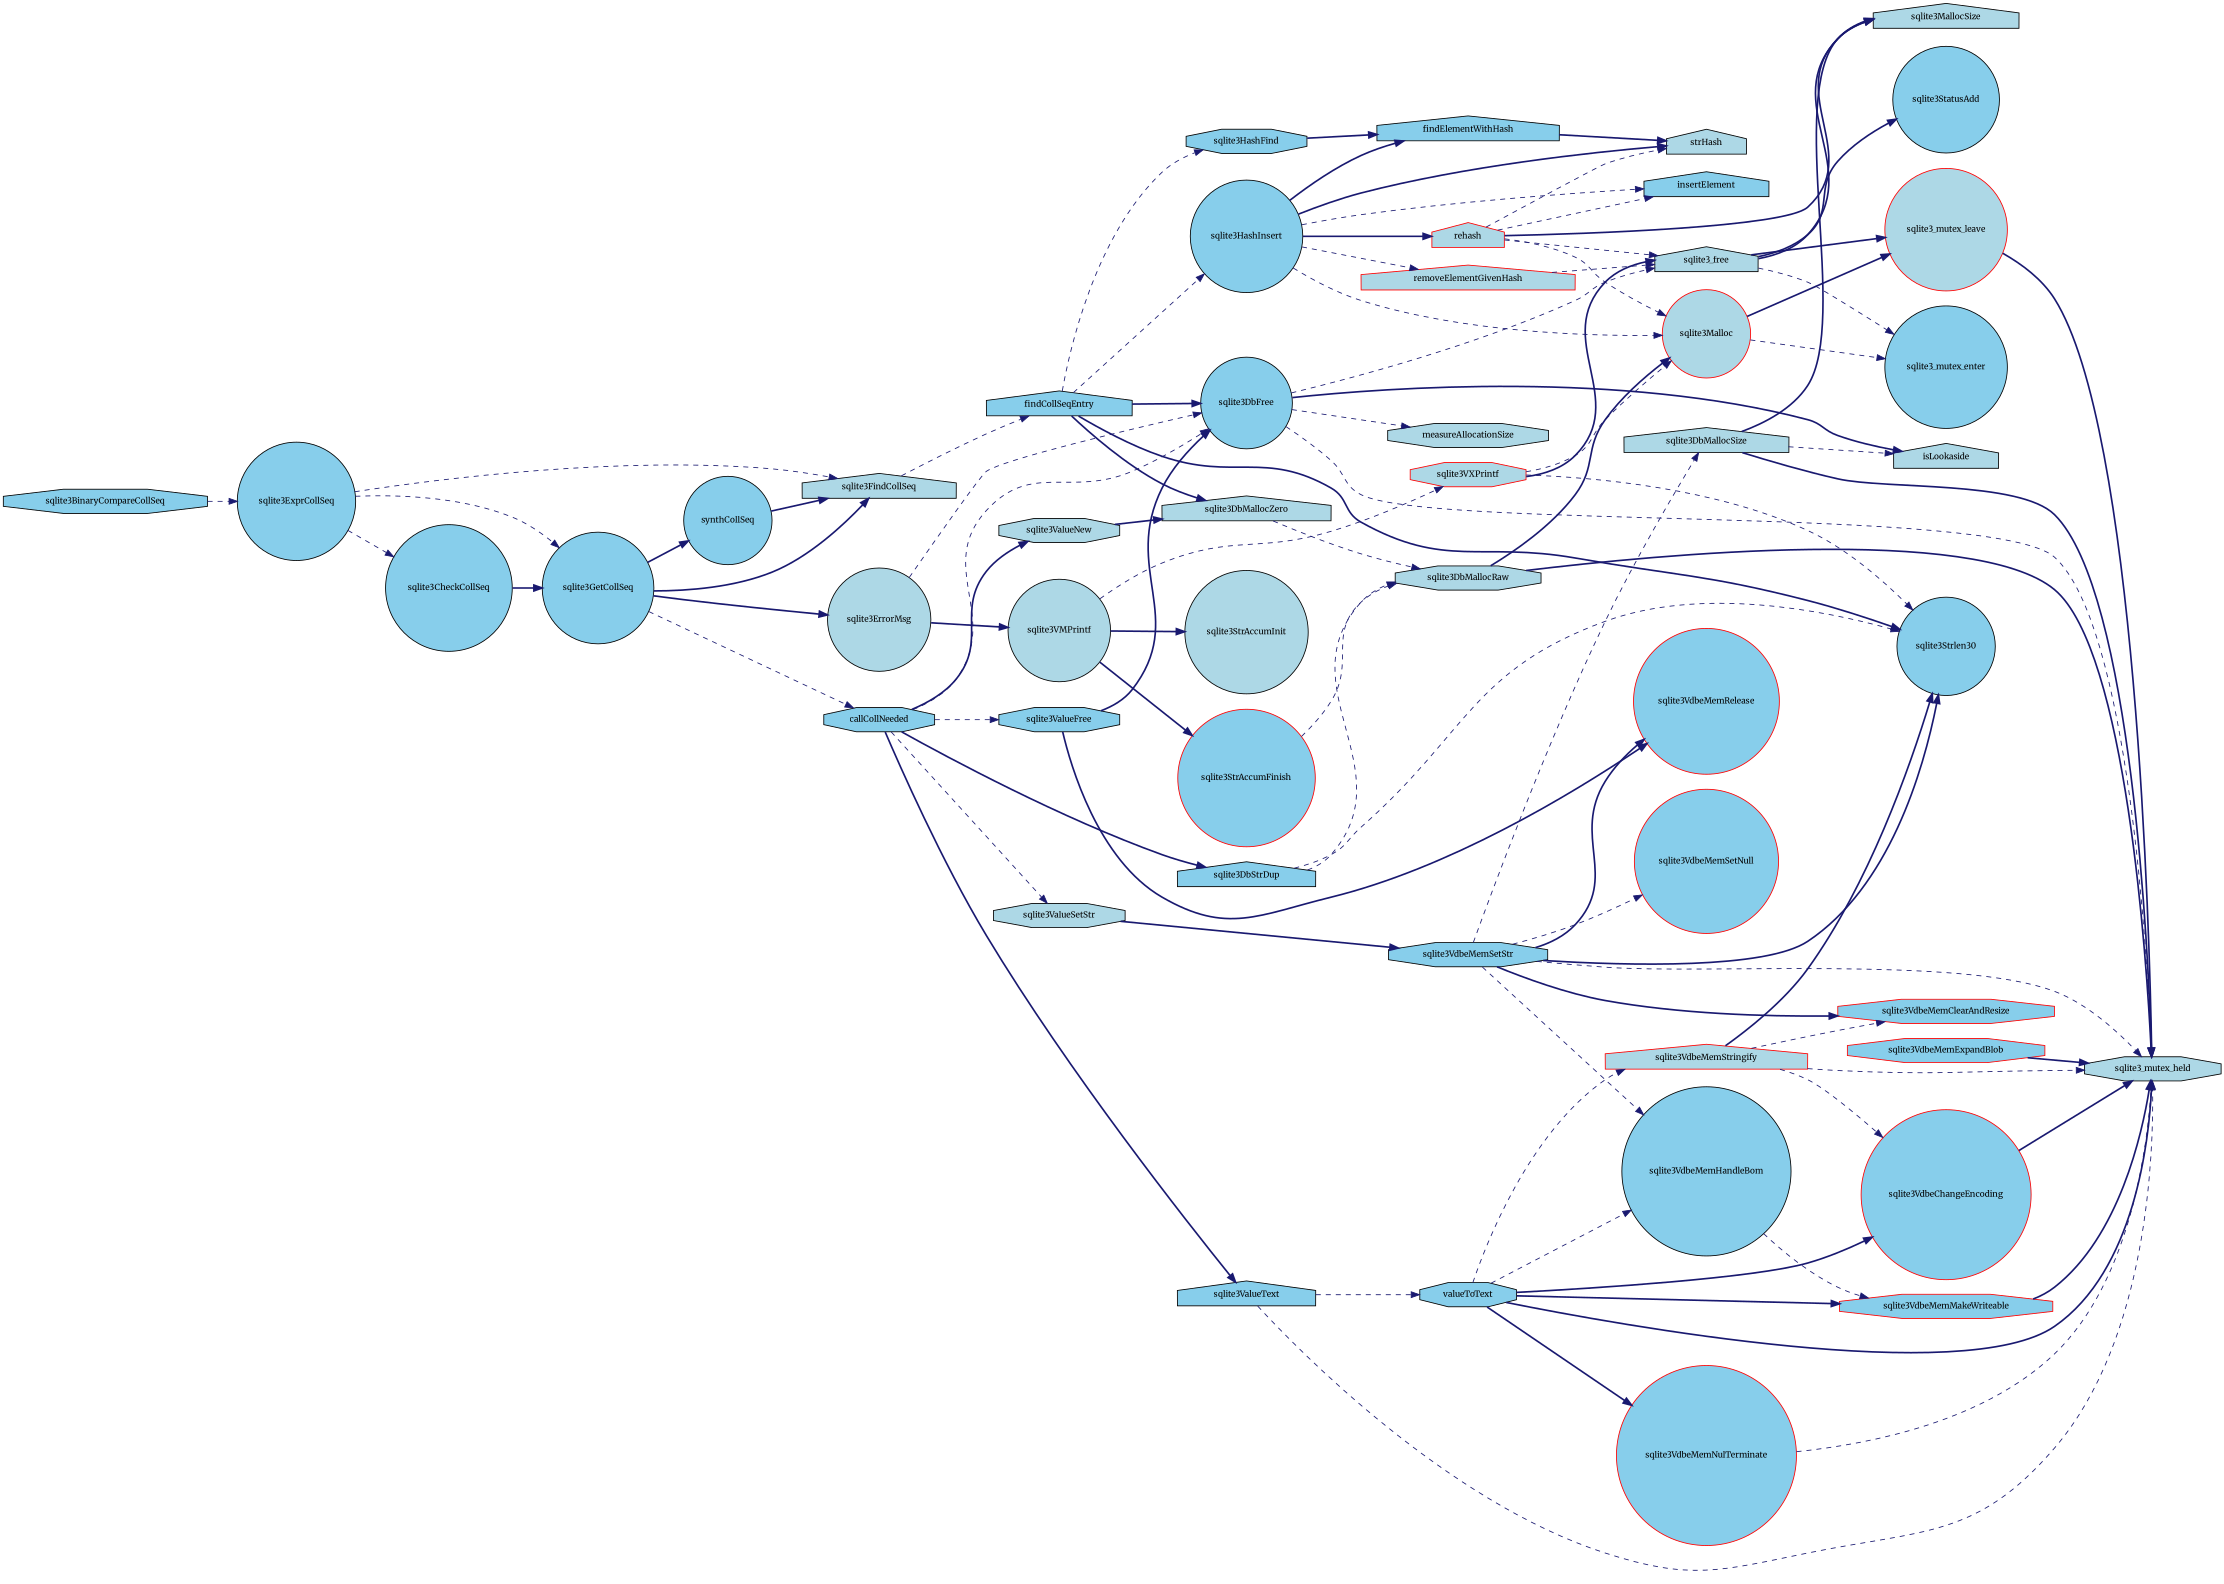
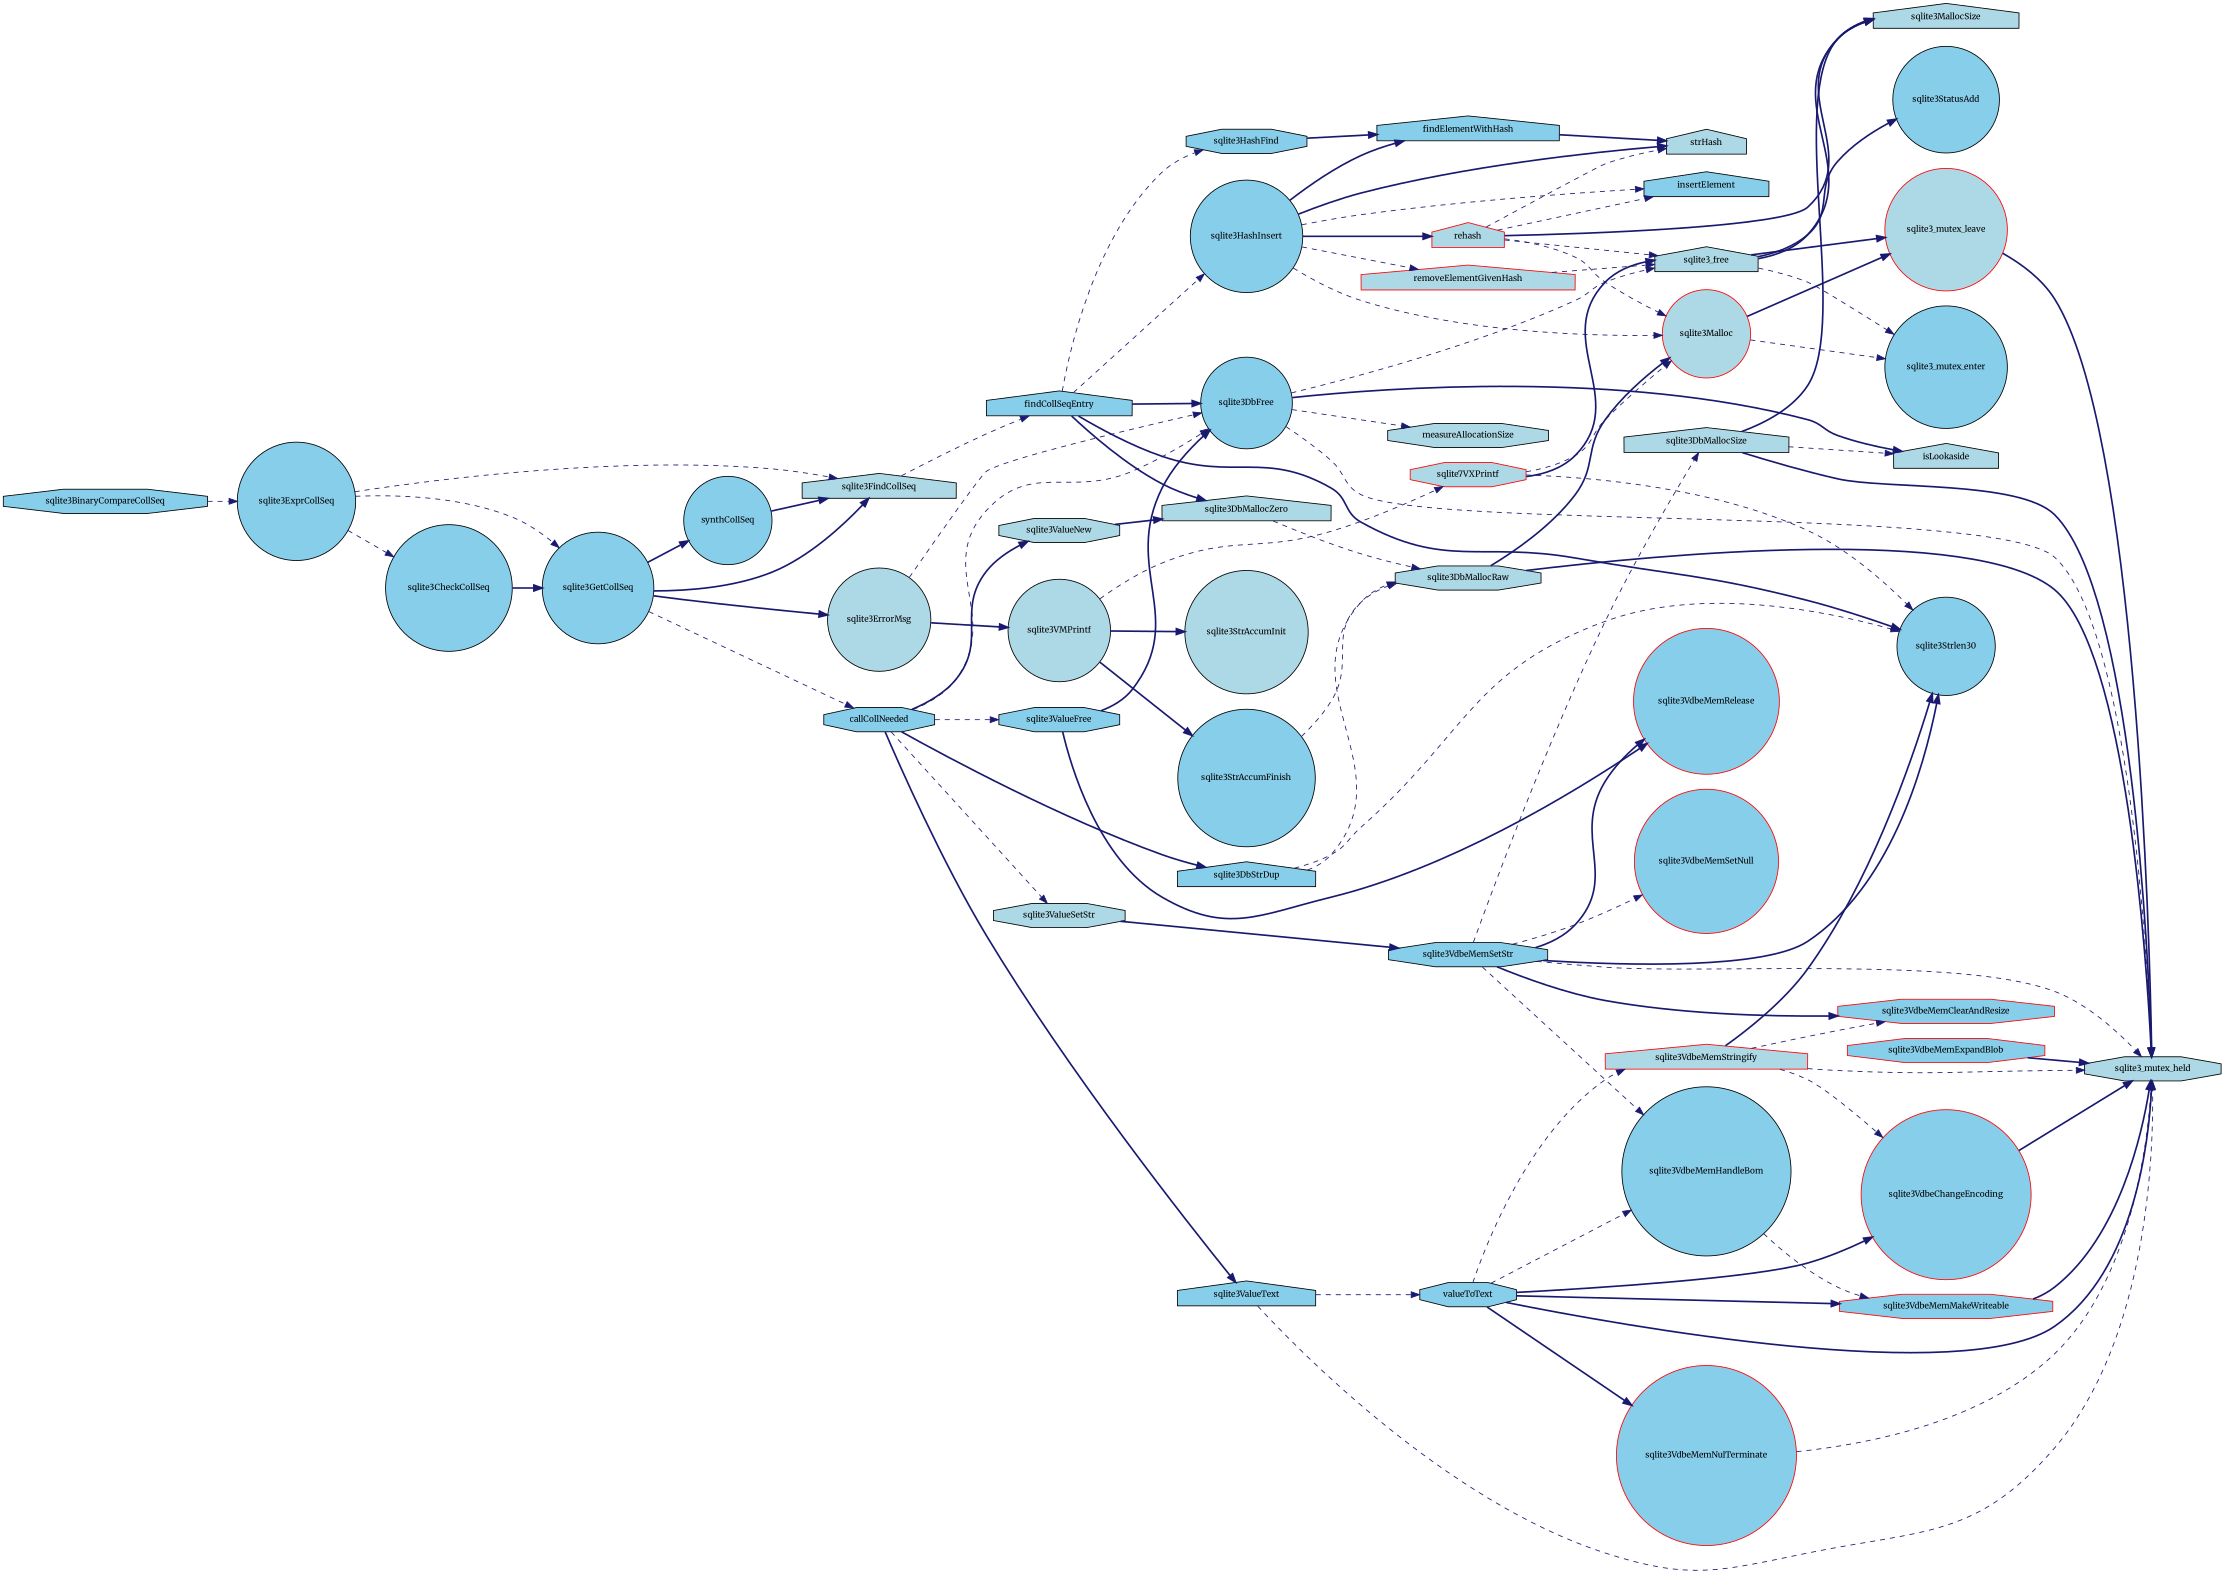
  digraph {
    fontname=Merriweather
    rankdir=LR
    node [color=black fillcolor=skyblue fontname=Merriweather fontsize=10 shape=circle style=filled]
    edge [color=midnightblue fontname=Merriweather fontsize=10 labelfontname=FreeSans labelfontsize=10 style=dashed]
    n1 [fontcolor=black height=0.2 label=sqlite3BinaryCompareCollSeq shape=octagon width=0.4]
    n2 [height=0.2 label=sqlite3ExprCollSeq width=0.4]
    n3 [height=0.2 label=sqlite3GetCollSeq width=0.4]
    n4 [fillcolor=lightblue height=0.2 label=sqlite3FindCollSeq shape=house width=0.4]
    n5 [height=0.2 label=sqlite3CheckCollSeq width=0.4]
    n6 [height=0.2 label=callCollNeeded shape=octagon width=0.4]
    n7 [height=0.2 label=synthCollSeq width=0.4]
    n8 [fillcolor=lightblue height=0.2 label=sqlite3ErrorMsg width=0.4]
    n9 [height=0.2 label=findCollSeqEntry shape=house width=0.4]
    n10 [height=0.2 label=sqlite3DbFree width=0.4]
    n11 [height=0.2 label=sqlite3DbStrDup shape=house width=0.4]
    n12 [fillcolor=lightblue height=0.2 label=sqlite3ValueNew shape=octagon width=0.4]
    n13 [fillcolor=lightblue height=0.2 label=sqlite3ValueSetStr shape=octagon width=0.4]
    n14 [height=0.2 label=sqlite3ValueText shape=house width=0.4]
    n15 [height=0.2 label=sqlite3ValueFree shape=octagon width=0.4]
    n16 [fillcolor=lightblue height=0.2 label=sqlite3VMPrintf width=0.4]
    n17 [height=0.2 label=sqlite3HashFind shape=octagon width=0.4]
    n18 [height=0.2 label=sqlite3Strlen30 width=0.4]
    n19 [fillcolor=lightblue height=0.2 label=sqlite3DbMallocZero shape=house width=0.4]
    n20 [height=0.2 label=sqlite3HashInsert width=0.4]
    n21 [height=0.2 label=findElementWithHash shape=house width=0.4]
    n22 [fillcolor=lightblue height=0.2 label=sqlite3DbMallocRaw shape=octagon width=0.4]
    n23 [fillcolor=lightblue height=0.2 label=strHash shape=house width=0.4]
    n24 [color=red fillcolor=lightblue height=0.2 label=sqlite3Malloc width=0.4]
    n25 [color=red fillcolor=lightblue height=0.2 label=removeElementGivenHash shape=house width=0.4]
    n26 [color=red fillcolor=lightblue height=0.2 label=rehash shape=house width=0.4]
    n27 [height=0.2 label=insertElement shape=house width=0.4]
    n28 [fillcolor=lightblue height=0.2 label=sqlite3_mutex_held shape=octagon width=0.4]
    n29 [fillcolor=lightblue height=0.2 label=sqlite3_free shape=house width=0.4]
    n30 [fillcolor=lightblue height=0.2 label=measureAllocationSize shape=octagon width=0.4]
    n31 [fillcolor=lightblue height=0.2 label=isLookaside shape=house width=0.4]
    n32 [height=0.2 label=sqlite3_mutex_enter width=0.4]
    n33 [color=red fillcolor=lightblue height=0.2 label=sqlite3_mutex_leave width=0.4]
    n34 [fillcolor=lightblue height=0.2 label=sqlite3MallocSize shape=house width=0.4]
    n35 [height=0.2 label=sqlite3StatusAdd width=0.4]
    n36 [fillcolor=lightblue height=0.2 label=sqlite3DbMallocSize shape=house width=0.4]
    n37 [height=0.2 label=sqlite3VdbeMemSetStr shape=octagon width=0.4]
    n38 [height=0.2 label=valueToText shape=octagon width=0.4]
    n39 [color=red height=0.2 label=sqlite3VdbeMemRelease width=0.4]
    n40 [color=red height=0.2 label=sqlite3VdbeMemSetNull width=0.4]
    n41 [color=red height=0.2 label=sqlite3VdbeMemClearAndResize shape=octagon width=0.4]
    n42 [height=0.2 label=sqlite3VdbeMemHandleBom width=0.4]
    n43 [color=red height=0.2 label=sqlite3VdbeMemMakeWriteable shape=octagon width=0.4]
    n44 [color=red height=0.2 label=sqlite3VdbeChangeEncoding width=0.4]
    n45 [color=red height=0.2 label=sqlite3VdbeMemNulTerminate width=0.4]
    n46 [color=red fillcolor=lightblue height=0.2 label=sqlite3VdbeMemStringify shape=house width=0.4]
    n47 [color=red height=0.2 label=sqlite3VdbeMemExpandBlob shape=octagon width=0.4]
    n48 [fillcolor=lightblue height=0.2 label=sqlite3StrAccumInit width=0.4]
-   n49 [color=red fillcolor=lightblue height=0.2 label=sqlite3VXPrintf shape=octagon width=0.4]
-   n50 [color=red height=0.2 label=sqlite3StrAccumFinish width=0.4]
+   n49 [color=red fillcolor=lightblue height=0.2 label=sqlite7VXPrintf shape=octagon width=0.4]
+   n50 [height=0.2 label=sqlite3StrAccumFinish width=0.4]
    n1 -> n2
    n2 -> n3
    n2 -> n4
    n2 -> n5
    n3 -> n4 [style=bold]
    n3 -> n6
    n3 -> n7 [style=bold]
    n3 -> n8 [style=bold]
    n4 -> n9
    n5 -> n3 [style=bold]
    n6 -> n10
    n6 -> n11 [style=bold]
    n6 -> n12 [style=bold]
    n6 -> n13
    n6 -> n14 [style=bold]
    n6 -> n15
    n7 -> n4 [style=bold]
    n8 -> n10
    n8 -> n16 [style=bold]
    n9 -> n10 [style=bold]
    n9 -> n17
    n9 -> n18 [style=bold]
    n9 -> n19 [style=bold]
    n9 -> n20
    n10 -> n28
    n10 -> n29
    n10 -> n30
    n10 -> n31 [style=bold]
    n11 -> n18
    n11 -> n22
    n12 -> n19 [style=bold]
    n13 -> n37 [style=bold]
    n14 -> n28
    n14 -> n38
    n15 -> n10 [style=bold]
    n15 -> n39 [style=bold]
    n16 -> n48 [style=bold]
    n16 -> n49
    n16 -> n50 [style=bold]
    n17 -> n21 [style=bold]
    n19 -> n22
    n20 -> n21 [style=bold]
    n20 -> n23 [style=bold]
    n20 -> n24
    n20 -> n25
    n20 -> n26 [style=bold]
    n20 -> n27
    n21 -> n23 [style=bold]
    n22 -> n24 [style=bold]
    n22 -> n28 [style=bold]
    n24 -> n32
    n24 -> n33 [style=bold]
    n25 -> n29
    n26 -> n23
    n26 -> n24
    n26 -> n27
    n26 -> n29
    n26 -> n34 [style=bold]
    n29 -> n32
    n29 -> n33 [style=bold]
    n29 -> n34 [style=bold]
    n29 -> n35 [style=bold]
    n33 -> n28 [style=bold]
    n36 -> n28 [style=bold]
    n36 -> n31
    n36 -> n34 [style=bold]
    n37 -> n18 [style=bold]
    n37 -> n28
    n37 -> n36
    n37 -> n39 [style=bold]
    n37 -> n40
    n37 -> n41 [style=bold]
    n37 -> n42
    n38 -> n28 [style=bold]
    n38 -> n42
    n38 -> n43 [style=bold]
    n38 -> n44 [style=bold]
    n38 -> n45 [style=bold]
    n38 -> n46
    n42 -> n43
    n43 -> n28 [style=bold]
    n44 -> n28 [style=bold]
    n45 -> n28
    n46 -> n18 [style=bold]
    n46 -> n28
    n46 -> n41
    n46 -> n44
    n47 -> n28 [style=bold]
    n49 -> n18
    n49 -> n24
    n49 -> n29 [style=bold]
    n50 -> n22
  }
